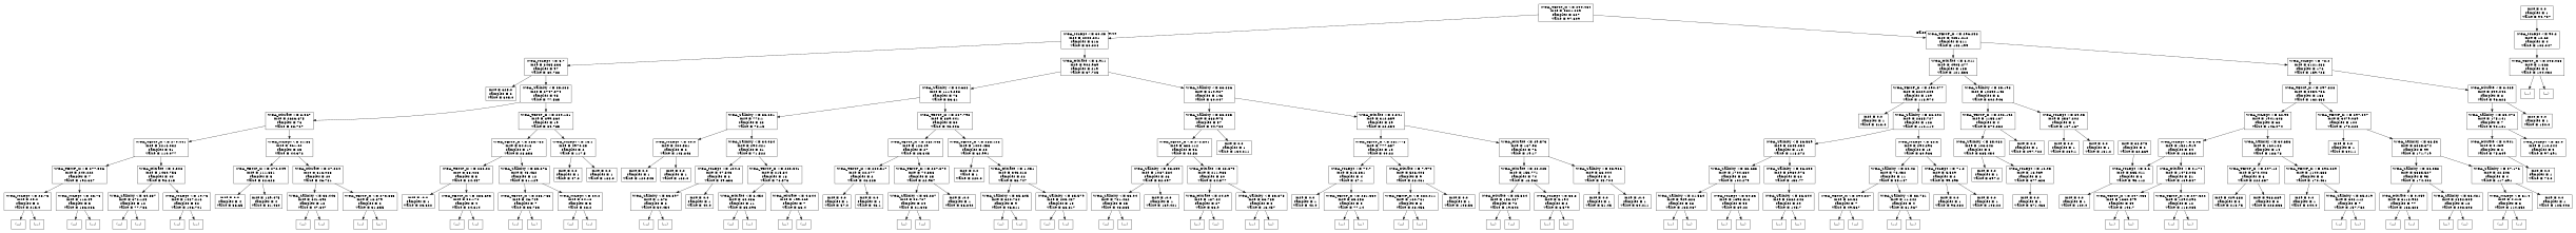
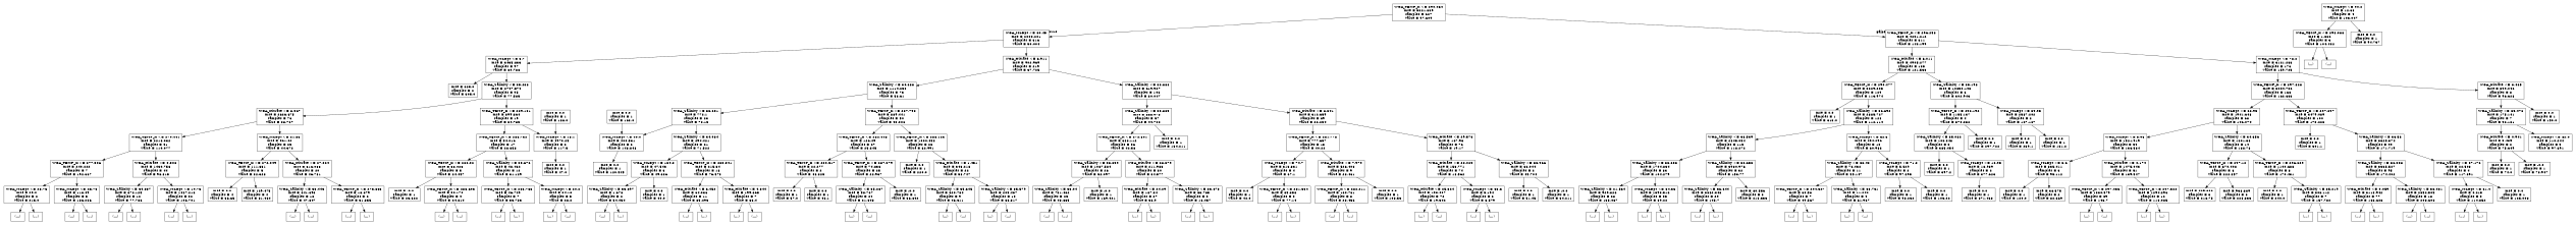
  digraph {
    node [shape=box]
    n1 [label="WOA_TEMP_K <= 290.464\nmse = 5321.839\nsamples = 627\nvalue = 97.609"]
    n2 [label="WOA_MLDpt <= 30.45\nmse = 2003.201\nsamples = 316\nvalue = 50.004"]
    n3 [label="WOA_TEMP_K <= 296.258\nmse = 4251.212\nsamples = 311\nvalue = 143.199"]
    n4 [label="WOA_MLDpt <= 5.7\nmse = 3435.833\nsamples = 97\nvalue = 80.788"]
    n5 [label="WOA_Nitrate <= 6.911\nmse = 902.969\nsamples = 219\nvalue = 37.725"]
    n6 [label="WOA_Nitrate <= 6.011\nmse = 4905.277\nsamples = 135\nvalue = 121.533"]
    n7 [label="WOA_MLDpt <= 78.2\nmse = 3121.233\nsamples = 176\nvalue = 159.725"]
    n8 [label="mse = 625.0\nsamples = 2\nvalue = 305.0"]
    n9 [label="WOA_Salinity <= 35.238\nmse = 2747.574\nsamples = 95\nvalue = 77.585"]
    n10 [label="WOA_Salinity <= 34.688\nmse = 1114.258\nsamples = 73\nvalue = 53.61"]
    n11 [label="WOA_Salinity <= 33.886\nmse = 619.927\nsamples = 146\nvalue = 30.047"]
    n12 [label="WOA_Nitrate <= 8.567\nmse = 2626.675\nsamples = 76\nvalue = 88.767"]
    n13 [label="WOA_TEMP_K <= 289.181\nmse = 899.864\nsamples = 19\nvalue = 34.785"]
    n14 [label="WOA_TEMP_K <= 279.441\nmse = 2218.032\nsamples = 51\nvalue = 110.077"]
    n15 [label="WOA_MLDpt <= 21.85\nmse = 561.02\nsamples = 25\nvalue = 44.372"]
    n16 [label="WOA_TEMP_K <= 286.732\nmse = 54.016\nsamples = 17\nvalue = 28.658"]
    n17 [label="WOA_MLDpt <= 15.1\nmse = 4970.25\nsamples = 2\nvalue = 117.5"]
    n18 [label="WOA_TEMP_K <= 277.506\nmse = 240.222\nsamples = 7\nvalue = 192.667"]
    n19 [label="WOA_Nitrate <= 0.508\nmse = 1430.756\nsamples = 44\nvalue = 98.815"]
    n20 [label="WOA_TEMP_K <= 272.049\nmse = 111.631\nsamples = 5\nvalue = 32.328"]
    n21 [label="WOA_Nitrate <= 27.024\nmse = 616.085\nsamples = 20\nvalue = 46.781"]
    n22 [label="WOA_MLDpt <= 25.75\nmse = 25.0\nsamples = 2\nvalue = 215.0"]
    n23 [label="WOA_MLDpt <= 25.75\nmse = 118.49\nsamples = 5\nvalue = 186.286"]
    n24 [label="WOA_Salinity <= 34.887\nmse = 672.125\nsamples = 12\nvalue = 77.786"]
    n25 [label="WOA_MLDpt <= 19.75\nmse = 1487.216\nsamples = 32\nvalue = 106.701"]
    n26 [label="(...)"]
    n27 [label="(...)"]
    n28 [label="(...)"]
    n29 [label="(...)"]
    n30 [label="(...)"]
    n31 [label="(...)"]
    n32 [label="(...)"]
    n33 [label="(...)"]
    n34 [label="mse = 0.0\nsamples = 4\nvalue = 36.65"]
    n35 [label="mse = 129.475\nsamples = 4\nvalue = 31.464"]
    n36 [label="WOA_Salinity <= 33.443\nmse = 641.693\nsamples = 18\nvalue = 47.847"]
    n37 [label="WOA_TEMP_K <= 273.865\nmse = 18.879\nsamples = 2\nvalue = 31.855"]
    n38 [label="(...)"]
    n39 [label="(...)"]
    n40 [label="(...)"]
    n41 [label="(...)"]
    n42 [label="WOA_TEMP_K <= 286.02\nmse = 35.423\nsamples = 5\nvalue = 24.457"]
    n43 [label="WOA_Salinity <= 35.676\nmse = 48.462\nsamples = 12\nvalue = 31.129"]
    n44 [label="mse = 0.0\nsamples = 1\nvalue = 47.0"]
    n45 [label="mse = 0.0\nsamples = 1\nvalue = 188.0"]
    n46 [label="mse = -0.0\nsamples = 1\nvalue = 23.622"]
    n47 [label="WOA_TEMP_K <= 286.693\nmse = 50.178\nsamples = 4\nvalue = 24.814"]
    n48 [label="WOA_TEMP_K <= 286.766\nmse = 46.749\nsamples = 7\nvalue = 33.733"]
    n49 [label="WOA_MLDpt <= 20.2\nmse = 34.18\nsamples = 5\nvalue = 28.2"]
    n50 [label="(...)"]
    n51 [label="(...)"]
    n52 [label="(...)"]
    n53 [label="(...)"]
    n54 [label="(...)"]
    n55 [label="(...)"]
    n56 [label="WOA_Salinity <= 33.651\nmse = 772.1\nsamples = 23\nvalue = 78.15"]
    n57 [label="WOA_TEMP_K <= 287.798\nmse = 889.441\nsamples = 50\nvalue = 43.006"]
    n58 [label="WOA_Salinity <= 33.885\nmse = 868.975\nsamples = 57\nvalue = 44.788"]
    n59 [label="WOA_Nitrate <= 8.341\nmse = 312.659\nsamples = 89\nvalue = 22.254"]
    n60 [label="WOA_MLDpt <= 40.0\nmse = 400.531\nsamples = 2\nvalue = 148.848"]
    n61 [label="WOA_Salinity <= 34.084\nmse = 294.421\nsamples = 21\nvalue = 71.522"]
    n62 [label="WOA_TEMP_K <= 282.448\nmse = 126.49\nsamples = 27\nvalue = 25.345"]
    n63 [label="WOA_TEMP_K <= 288.123\nmse = 1000.453\nsamples = 23\nvalue = 62.991"]
    n64 [label="mse = 0.0\nsamples = 1\nvalue = 120.545"]
    n65 [label="mse = 0.0\nsamples = 1\nvalue = 163.0"]
    n66 [label="WOA_MLDpt <= 134.8\nmse = 47.543\nsamples = 3\nvalue = 49.636"]
    n67 [label="WOA_TEMP_K <= 283.541\nmse = 215.34\nsamples = 18\nvalue = 76.573"]
    n68 [label="WOA_Salinity <= 33.897\nmse = 1.678\nsamples = 2\nvalue = 54.454"]
    n69 [label="mse = 0.0\nsamples = 1\nvalue = 40.0"]
    n70 [label="WOA_Nitrate <= 6.452\nmse = 64.036\nsamples = 11\nvalue = 85.293"]
    n71 [label="WOA_Nitrate <= 4.344\nmse = 199.665\nsamples = 7\nvalue = 66.4"]
    n72 [label="(...)"]
    n73 [label="(...)"]
    n74 [label="(...)"]
    n75 [label="(...)"]
    n76 [label="(...)"]
    n77 [label="(...)"]
    n78 [label="WOA_TEMP_K <= 280.517\nmse = 22.277\nsamples = 2\nvalue = 48.825"]
    n79 [label="WOA_TEMP_K <= 287.379\nmse = 74.836\nsamples = 25\nvalue = 22.937"]
-   n80 [label="mse = 0.0\nvalue = 1\nvalue = 220.0"]
+   n80 [label="mse = 0.0\nsamples = 1\nvalue = 220.0"]
    n81 [label="WOA_Nitrate <= 1.451\nmse = 343.218\nsamples = 22\nvalue = 58.747"]
    n82 [label="mse = 0.0\nsamples = 1\nvalue = 57.0"]
    n83 [label="mse = 0.0\nsamples = 1\nvalue = 46.1"]
    n84 [label="WOA_Salinity <= 35.287\nmse = 58.767\nsamples = 24\nvalue = 21.348"]
    n85 [label="mse = -0.0\nsamples = 1\nvalue = 36.842"]
    n86 [label="(...)"]
    n87 [label="(...)"]
    n88 [label="WOA_Salinity <= 35.645\nmse = 320.784\nsamples = 9\nvalue = 46.311"]
    n89 [label="WOA_Salinity <= 35.579\nmse = 205.437\nsamples = 13\nvalue = 66.317"]
    n90 [label="(...)"]
    n91 [label="(...)"]
    n92 [label="(...)"]
    n93 [label="(...)"]
    n94 [label="WOA_TEMP_K <= 272.801\nmse = 688.112\nsamples = 56\nvalue = 42.58"]
    n95 [label="mse = 0.0\nsamples = 1\nvalue = 134.211"]
    n96 [label="WOA_TEMP_K <= 281.778\nmse = 777.657\nsamples = 13\nvalue = 40.22"]
    n97 [label="WOA_Nitrate <= 29.573\nmse = 167.93\nsamples = 76\nvalue = 19.17"]
    n98 [label="WOA_Salinity <= 33.859\nmse = 1087.584\nsamples = 26\nvalue = 52.097"]
    n99 [label="WOA_Nitrate <= 28.379\nmse = 211.983\nsamples = 30\nvalue = 34.577"]
    n100 [label="WOA_Salinity <= 33.04\nmse = 731.482\nsamples = 25\nvalue = 48.865"]
    n101 [label="mse = -0.0\nsamples = 1\nvalue = 169.421"]
    n102 [label="WOA_Nitrate <= 24.29\nmse = 187.34\nsamples = 27\nvalue = 36.9"]
    n103 [label="WOA_Salinity <= 33.873\nmse = 33.785\nsamples = 3\nvalue = 16.457"]
    n104 [label="(...)"]
    n105 [label="(...)"]
    n106 [label="(...)"]
    n107 [label="(...)"]
    n108 [label="(...)"]
    n109 [label="(...)"]
    n110 [label="WOA_MLDpt <= 74.7\nmse = 313.331\nsamples = 4\nvalue = 67.1"]
    n111 [label="WOA_Nitrate <= 7.979\nmse = 526.408\nsamples = 9\nvalue = 28.461"]
    n112 [label="WOA_Nitrate <= 28.025\nmse = 153.771\nsamples = 74\nvalue = 18.562"]
    n113 [label="WOA_Salinity <= 33.966\nmse = 66.044\nsamples = 2\nvalue = 45.704"]
    n114 [label="mse = 0.0\nsamples = 1\nvalue = 42.0"]
    n115 [label="WOA_TEMP_K <= 281.354\nmse = 85.858\nsamples = 3\nvalue = 77.14"]
    n116 [label="WOA_TEMP_K <= 282.211\nmse = 160.761\nsamples = 8\nvalue = 23.456"]
    n117 [label="mse = 0.0\nsamples = 1\nvalue = 103.53"]
    n118 [label="(...)"]
    n119 [label="(...)"]
    n120 [label="(...)"]
    n121 [label="(...)"]
    n122 [label="WOA_Nitrate <= 25.324\nmse = 153.487\nsamples = 72\nvalue = 19.342"]
    n123 [label="WOA_MLDpt <= 53.5\nmse = 5.194\nsamples = 2\nvalue = 6.579"]
    n124 [label="mse = 0.0\nsamples = 1\nvalue = 51.45"]
    n125 [label="mse = -0.0\nsamples = 1\nvalue = 34.211"]
    n126 [label="(...)"]
    n127 [label="(...)"]
    n128 [label="(...)"]
    n129 [label="(...)"]
    n130 [label="WOA_TEMP_K <= 290.477\nmse = 3229.205\nsamples = 129\nvalue = 113.974"]
    n131 [label="WOA_Salinity <= 35.198\nmse = 10850.143\nsamples = 6\nvalue = 302.943"]
    n132 [label="WOA_TEMP_K <= 297.828\nmse = 3054.736\nsamples = 168\nvalue = 162.633"]
    n133 [label="WOA_Nitrate <= 3.465\nmse = 399.046\nsamples = 8\nvalue = 96.628"]
    n134 [label="mse = 0.0\nsamples = 1\nvalue = 313.0"]
    n135 [label="WOA_Salinity <= 36.692\nmse = 2885.727\nsamples = 128\nvalue = 112.114"]
    n136 [label="WOA_TEMP_K <= 292.192\nmse = 1155.137\nsamples = 4\nvalue = 370.832"]
    n137 [label="WOA_MLDpt <= 39.95\nmse = 2587.202\nsamples = 2\nvalue = 167.167"]
    n138 [label="WOA_Salinity <= 36.539\nmse = 2845.054\nsamples = 115\nvalue = 118.272"]
    n139 [label="WOA_MLDpt <= 62.3\nmse = 294.296\nsamples = 13\nvalue = 60.983"]
    n140 [label="WOA_Salinity <= 33.633\nmse = 1704.834\nsamples = 83\nvalue = 104.279"]
    n141 [label="WOA_Salinity <= 36.653\nmse = 3980.976\nsamples = 32\nvalue = 153.77"]
    n142 [label="WOA_Salinity <= 38.48\nmse = 76.432\nsamples = 11\nvalue = 55.147"]
-   n143 [label="WOA_MLDpt <= 71.8\nmse = 5.529\nsamples = 2\nvalue = 99.895"]
+   n143 [label="WOA_MLDpt <= 71.8\nmse = 5.529\nsamples = 2\nvalue = 97.895"]
    n144 [label="WOA_Salinity <= 21.564\nmse = 929.826\nsamples = 28\nvalue = 135.067"]
    n145 [label="WOA_MLDpt <= 34.35\nmse = 1393.516\nsamples = 55\nvalue = 89.22"]
    n146 [label="WOA_Salinity <= 36.644\nmse = 3882.348\nsamples = 29\nvalue = 145.7"]
+   n147 [label="mse = 80.556\nsamples = 3\nvalue = 218.333"]
    n148 [label="(...)"]
    n149 [label="(...)"]
    n150 [label="(...)"]
    n151 [label="(...)"]
    n152 [label="(...)"]
    n153 [label="(...)"]
    n154 [label="WOA_TEMP_K <= 294.327\nmse = 60.58\nsamples = 7\nvalue = 49.567"]
    n155 [label="WOA_Salinity <= 38.731\nmse = 11.242\nsamples = 4\nvalue = 61.967"]
    n156 [label="mse = 0.0\nsamples = 1\nvalue = 98.232"]
    n157 [label="mse = 0.0\nsamples = 1\nvalue = 103.22"]
    n158 [label="(...)"]
    n159 [label="(...)"]
    n160 [label="(...)"]
    n161 [label="(...)"]
    n162 [label="WOA_Salinity <= 35.082\nmse = 103.348\nsamples = 3\nvalue = 385.454"]
    n163 [label="mse = 0.0\nsamples = 1\nvalue = 297.722"]
    n164 [label="mse = 0.0\nsamples = 1\nvalue = 239.1"]
    n165 [label="mse = 0.0\nsamples = 1\nvalue = 131.2"]
    n166 [label="mse = 0.0\nsamples = 1\nvalue = 397.2"]
    n167 [label="WOA_MLDpt <= 16.95\nmse = 18.939\nsamples = 2\nvalue = 377.623"]
    n168 [label="mse = 0.0\nsamples = 1\nvalue = 371.468"]
    n169 [label="WOA_MLDpt <= 62.95\nmse = 1941.648\nsamples = 68\nvalue = 146.074"]
    n170 [label="WOA_TEMP_K <= 297.897\nmse = 3479.089\nsamples = 100\nvalue = 173.223"]
    n171 [label="WOA_Salinity <= 35.476\nmse = 175.141\nsamples = 7\nvalue = 92.181"]
    n172 [label="mse = 0.0\nsamples = 1\nvalue = 150.0"]
    n173 [label="WOA_MLDpt <= 5.95\nmse = 1521.919\nsamples = 54\nvalue = 136.584"]
    n174 [label="WOA_Salinity <= 34.656\nmse = 1601.38\nsamples = 14\nvalue = 188.78"]
    n175 [label="mse = 0.0\nsamples = 1\nvalue = 301.1"]
    n176 [label="WOA_Salinity <= 36.53\nmse = 3325.374\nsamples = 99\nvalue = 171.719"]
    n177 [label="WOA_MLDpt <= 3.6\nmse = 335.411\nsamples = 3\nvalue = 95.112"]
    n178 [label="WOA_Nitrate <= 0.174\nmse = 1475.043\nsamples = 51\nvalue = 139.547"]
    n179 [label="WOA_TEMP_K <= 297.12\nmse = 670.408\nsamples = 6\nvalue = 222.857"]
    n180 [label="WOA_TEMP_K <= 296.629\nmse = 1140.688\nsamples = 8\nvalue = 170.431"]
    n181 [label="mse = 0.0\nsamples = 1\nvalue = 120.0"]
    n182 [label="mse = 38.575\nsamples = 2\nvalue = 82.669"]
    n183 [label="WOA_TEMP_K <= 297.435\nmse = 1330.579\nsamples = 39\nvalue = 146.7"]
    n184 [label="WOA_TEMP_K <= 297.322\nmse = 1294.296\nsamples = 12\nvalue = 118.085"]
    n185 [label="(...)"]
    n186 [label="(...)"]
    n187 [label="(...)"]
    n188 [label="(...)"]
    n189 [label="mse = 429.688\nsamples = 3\nvalue = 218.75"]
    n190 [label="mse = 938.889\nsamples = 3\nvalue = 228.333"]
    n191 [label="mse = 0.0\nsamples = 1\nvalue = 240.0"]
    n192 [label="WOA_Salinity <= 35.219\nmse = 308.112\nsamples = 7\nvalue = 157.782"]
    n193 [label="(...)"]
    n194 [label="(...)"]
    n195 [label="WOA_Salinity <= 36.358\nmse = 3335.527\nsamples = 95\nvalue = 174.402"]
    n196 [label="WOA_Salinity <= 37.176\nmse = 22.503\nsamples = 4\nvalue = 117.391"]
    n197 [label="WOA_Nitrate <= 0.059\nmse = 3118.942\nsamples = 77\nvalue = 166.628"]
    n198 [label="WOA_Salinity <= 36.481\nmse = 2852.505\nsamples = 18\nvalue = 208.608"]
    n199 [label="WOA_MLDpt <= 61.4\nmse = 4.215\nsamples = 3\nvalue = 114.852"]
    n200 [label="mse = 0.0\nsamples = 1\nvalue = 125.008"]
    n201 [label="(...)"]
    n202 [label="(...)"]
    n203 [label="(...)"]
    n204 [label="(...)"]
    n205 [label="(...)"]
    n206 [label="(...)"]
    n207 [label="WOA_Nitrate <= 0.941\nmse = 5.439\nsamples = 2\nvalue = 75.649"]
    n208 [label="WOA_MLDpt <= 82.0\nmse = 110.244\nsamples = 5\nvalue = 97.691"]
    n209 [label="mse = 0.0\nsamples = 1\nvalue = 74.0"]
+   n210 [label="mse = -0.0\nsamples = 1\nvalue = 78.947"]
    n211 [label="WOA_MLDpt <= 90.2\nmse = 12.68\nsamples = 4\nvalue = 103.047"]
    n212 [label="WOA_TEMP_K <= 298.088\nmse = 1.366\nsamples = 3\nvalue = 104.432"]
    n213 [label="mse = 0.0\nsamples = 1\nvalue = 94.737"]
    n214 [label="(...)"]
    n215 [label="(...)"]
    n1 -> n2 [headlabel=True labelangle=45 labeldistance=2.5]
    n1 -> n3 [headlabel=False labelangle=-45 labeldistance=2.5]
    n2 -> n4
    n2 -> n5
    n3 -> n6
    n3 -> n7
    n4 -> n8
    n4 -> n9
    n5 -> n10
    n5 -> n11
    n6 -> n130
    n6 -> n131
    n7 -> n132
    n7 -> n133
    n9 -> n12
    n9 -> n13
    n10 -> n56
    n10 -> n57
    n11 -> n58
    n11 -> n59
    n12 -> n14
    n12 -> n15
    n13 -> n16
    n13 -> n17
    n14 -> n18
    n14 -> n19
    n15 -> n20
    n15 -> n21
    n16 -> n42
    n16 -> n43
    n17 -> n44
-   n17 -> n45
+   n45 -> n17
    n18 -> n22
    n18 -> n23
    n19 -> n24
    n19 -> n25
    n20 -> n34
    n20 -> n35
    n21 -> n36
    n21 -> n37
    n22 -> n26
    n22 -> n27
    n23 -> n28
    n23 -> n29
    n24 -> n30
    n24 -> n31
    n25 -> n32
    n25 -> n33
    n36 -> n38
    n36 -> n39
    n37 -> n40
    n37 -> n41
    n42 -> n46
    n42 -> n47
    n43 -> n48
    n43 -> n49
    n47 -> n50
    n47 -> n51
    n48 -> n52
    n48 -> n53
    n49 -> n54
    n49 -> n55
    n56 -> n60
    n56 -> n61
    n57 -> n62
    n57 -> n63
    n58 -> n94
    n58 -> n95
    n59 -> n96
    n59 -> n97
    n60 -> n64
-   n60 -> n65
+   n65 -> n60
    n61 -> n66
    n61 -> n67
    n62 -> n78
    n62 -> n79
    n63 -> n80
    n63 -> n81
    n66 -> n68
    n66 -> n69
    n67 -> n70
    n67 -> n71
    n68 -> n72
    n68 -> n73
    n70 -> n74
    n70 -> n75
    n71 -> n76
    n71 -> n77
    n78 -> n82
    n78 -> n83
    n79 -> n84
    n79 -> n85
    n81 -> n88
    n81 -> n89
    n84 -> n86
    n84 -> n87
    n88 -> n90
    n88 -> n91
    n89 -> n92
    n89 -> n93
    n94 -> n98
    n94 -> n99
    n96 -> n110
    n96 -> n111
    n97 -> n112
    n97 -> n113
    n98 -> n100
    n98 -> n101
    n99 -> n102
    n99 -> n103
    n100 -> n104
    n100 -> n105
    n102 -> n106
    n102 -> n107
    n103 -> n108
    n103 -> n109
    n110 -> n114
    n110 -> n115
    n111 -> n116
    n111 -> n117
    n112 -> n122
    n112 -> n123
    n113 -> n124
    n113 -> n125
    n115 -> n118
    n115 -> n119
    n116 -> n120
    n116 -> n121
    n122 -> n126
    n122 -> n127
    n123 -> n128
    n123 -> n129
    n130 -> n134
    n130 -> n135
    n131 -> n136
    n131 -> n137
    n132 -> n169
    n132 -> n170
    n133 -> n171
    n133 -> n172
    n135 -> n138
    n135 -> n139
    n136 -> n162
    n136 -> n163
    n137 -> n164
    n137 -> n165
    n138 -> n140
    n138 -> n141
    n139 -> n142
    n139 -> n143
    n140 -> n144
    n140 -> n145
    n141 -> n146
+   n141 -> n147
    n142 -> n154
    n142 -> n155
    n143 -> n156
    n143 -> n157
    n144 -> n148
    n144 -> n149
    n145 -> n150
    n145 -> n151
    n146 -> n152
    n146 -> n153
    n154 -> n158
    n154 -> n159
    n155 -> n160
    n155 -> n161
    n162 -> n166
    n162 -> n167
    n167 -> n168
    n169 -> n173
    n169 -> n174
    n170 -> n175
    n170 -> n176
    n171 -> n207
    n171 -> n208
    n173 -> n177
    n173 -> n178
    n174 -> n179
    n174 -> n180
    n176 -> n195
    n176 -> n196
    n177 -> n181
-   n182 -> n177
+   n177 -> n182
    n178 -> n183
    n178 -> n184
    n179 -> n189
    n179 -> n190
    n180 -> n191
    n180 -> n192
    n183 -> n185
    n183 -> n186
    n184 -> n187
    n184 -> n188
    n192 -> n193
    n192 -> n194
    n195 -> n197
    n195 -> n198
    n196 -> n199
    n196 -> n200
    n197 -> n201
    n197 -> n202
    n198 -> n203
    n198 -> n204
    n199 -> n205
    n199 -> n206
    n207 -> n209
+   n207 -> n210
    n211 -> n212
-   n213 -> n211
+   n211 -> n213
    n212 -> n214
    n212 -> n215
  }
